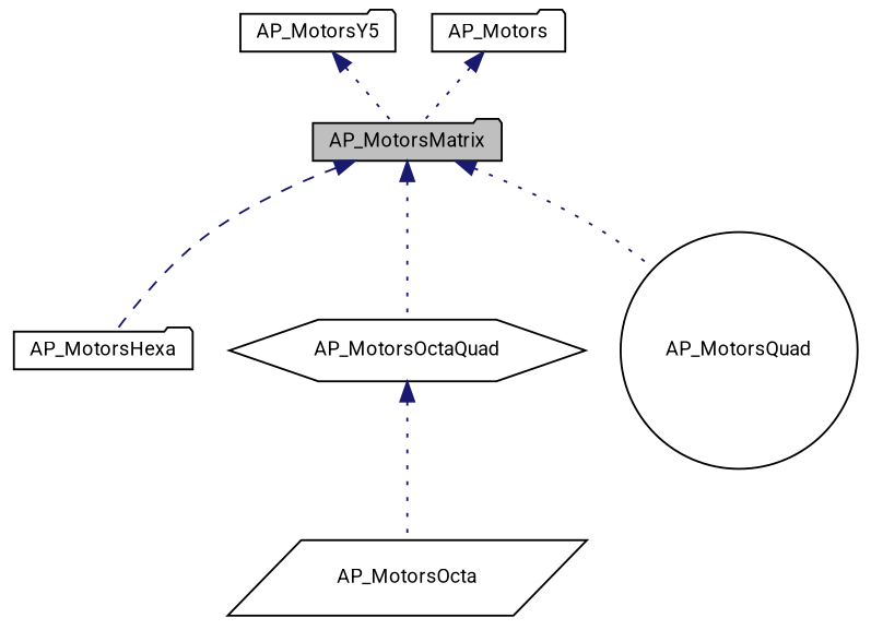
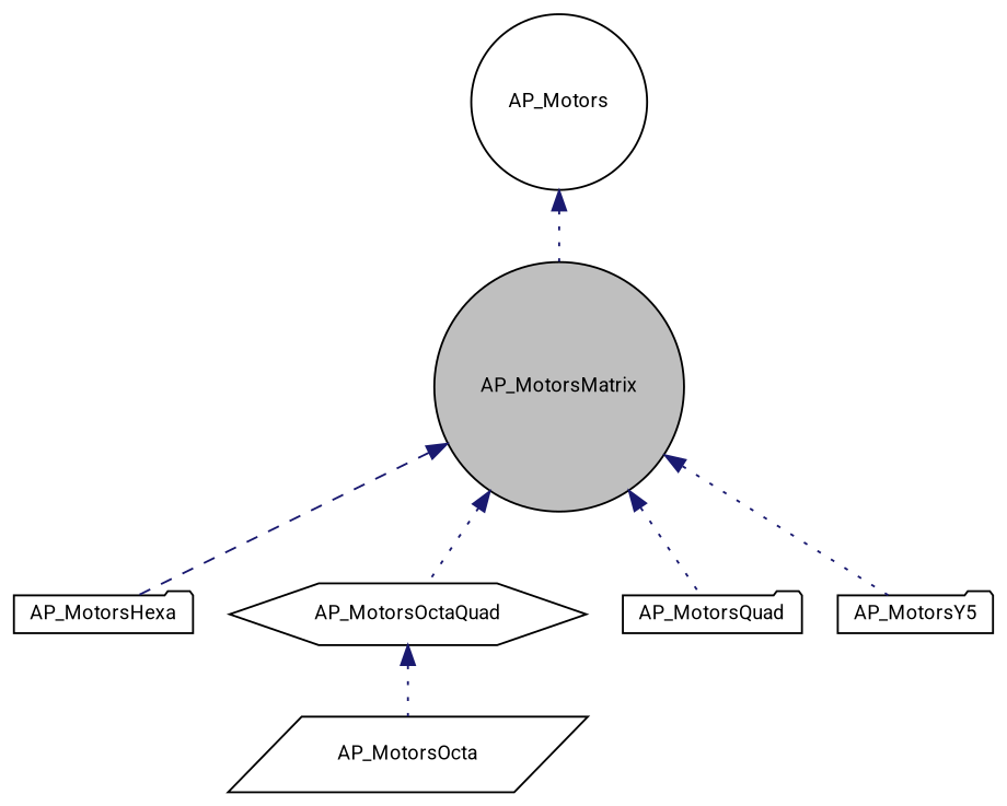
  digraph {
    fontname=Roboto
    node [color=black fillcolor=white fontname=Roboto fontsize=10 shape=folder style=filled]
    edge [color=midnightblue dir=back fontname=Roboto fontsize=10 labelfontname=Helvetica labelfontsize=10 style=dotted]
-   n1 [fillcolor=grey75 fontcolor=black height=0.2 label=AP_MotorsMatrix width=0.4]
+   n1 [fillcolor=grey75 fontcolor=black height=0.2 label=AP_MotorsMatrix shape=circle width=0.4]
    n2 [height=0.2 label=AP_MotorsHexa width=0.4]
    n3 [height=0.2 label=AP_MotorsOctaQuad shape=hexagon width=0.4]
-   n4 [height=0.2 label=AP_MotorsQuad shape=circle width=0.4]
+   n4 [height=0.2 label=AP_MotorsQuad width=0.4]
    n5 [height=0.2 label=AP_MotorsY5 width=0.4]
    n6 [height=0.2 label=AP_MotorsOcta shape=parallelogram width=0.4]
-   n7 [height=0.2 label=AP_Motors width=0.4]
+   n7 [height=0.2 label=AP_Motors shape=circle width=0.4]
    n1 -> n2 [style=dashed]
    n1 -> n3
    n1 -> n4
-   n5 -> n1
+   n1 -> n5
    n3 -> n6
    n7 -> n1
  }
